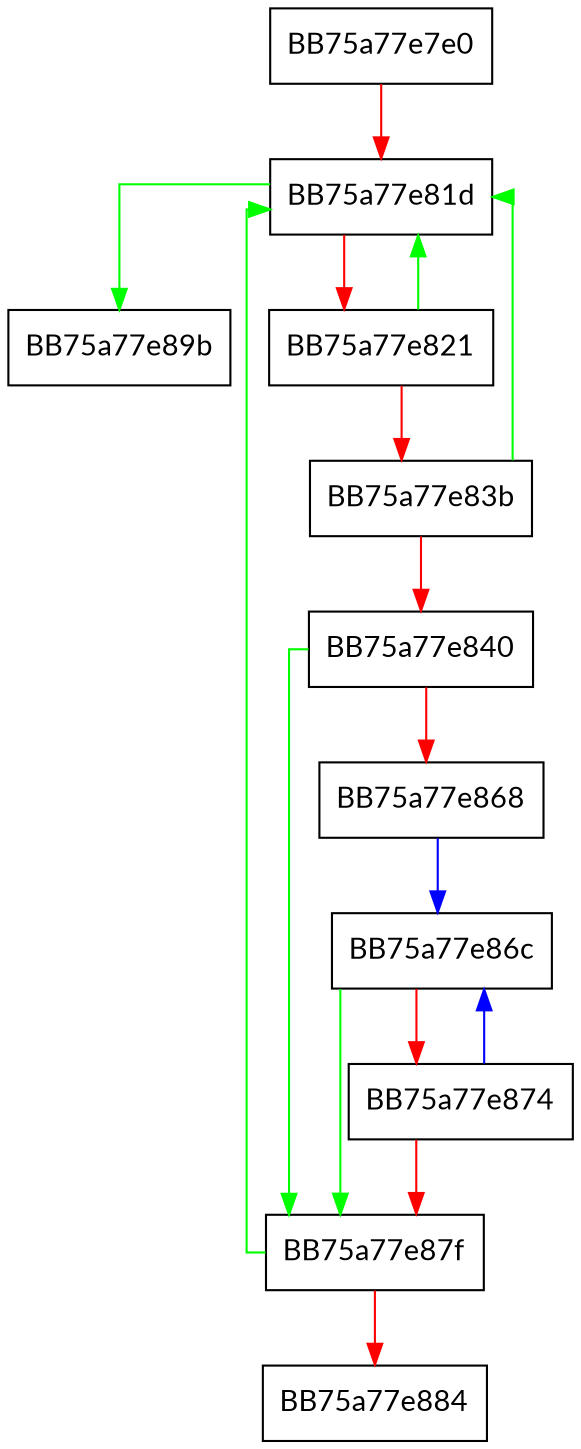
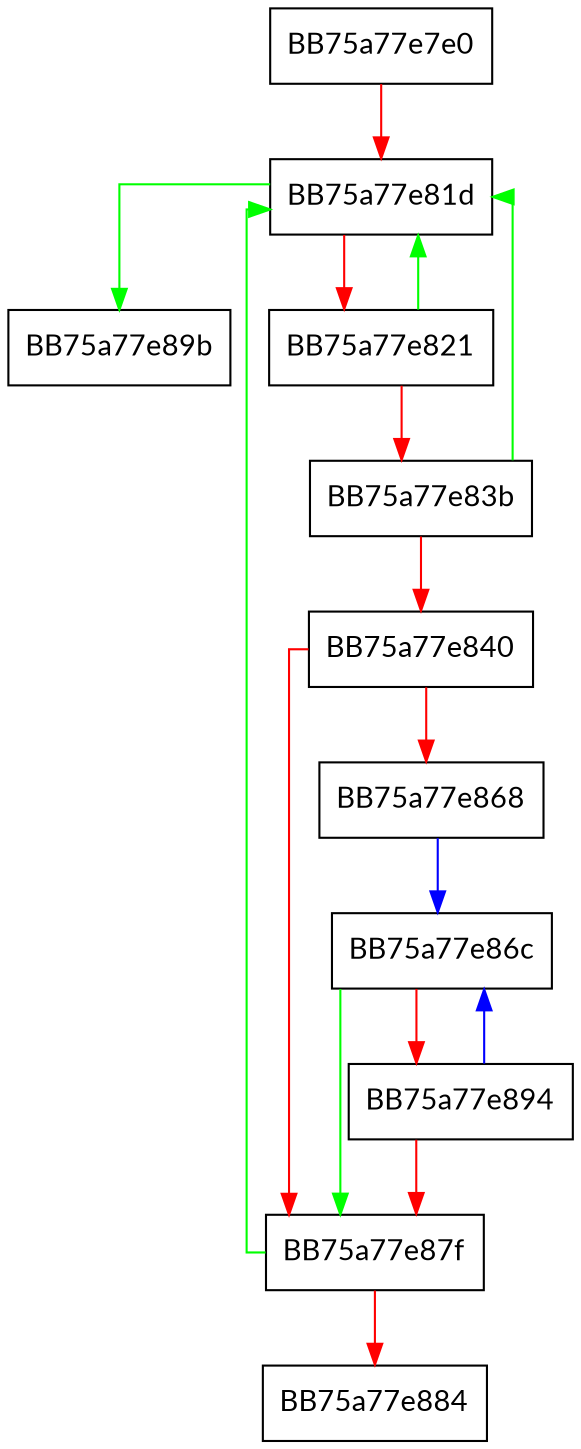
  digraph {
    fontname=Lato
    splines=ortho
    node [fontname=Lato shape=box]
    edge [color=red fontname=Lato]
    BB75a77e7e0
    BB75a77e81d
    BB75a77e89b
    BB75a77e821
    BB75a77e83b
    BB75a77e840
    BB75a77e87f
    BB75a77e868
    BB75a77e884
    BB75a77e86c
-   BB75a77e874
+   BB75a77e874 [label=BB75a77e894]
    BB75a77e7e0 -> BB75a77e81d
    BB75a77e81d -> BB75a77e89b [color=green]
    BB75a77e81d -> BB75a77e821
    BB75a77e821 -> BB75a77e81d [color=green]
    BB75a77e821 -> BB75a77e83b
    BB75a77e83b -> BB75a77e81d [color=green]
    BB75a77e83b -> BB75a77e840
-   BB75a77e840 -> BB75a77e87f [color=green]
+   BB75a77e840 -> BB75a77e87f
    BB75a77e840 -> BB75a77e868
    BB75a77e87f -> BB75a77e81d [color=green]
    BB75a77e87f -> BB75a77e884
    BB75a77e868 -> BB75a77e86c [color=blue]
    BB75a77e86c -> BB75a77e87f [color=green]
    BB75a77e86c -> BB75a77e874
    BB75a77e874 -> BB75a77e87f
    BB75a77e874 -> BB75a77e86c [color=blue]
  }
